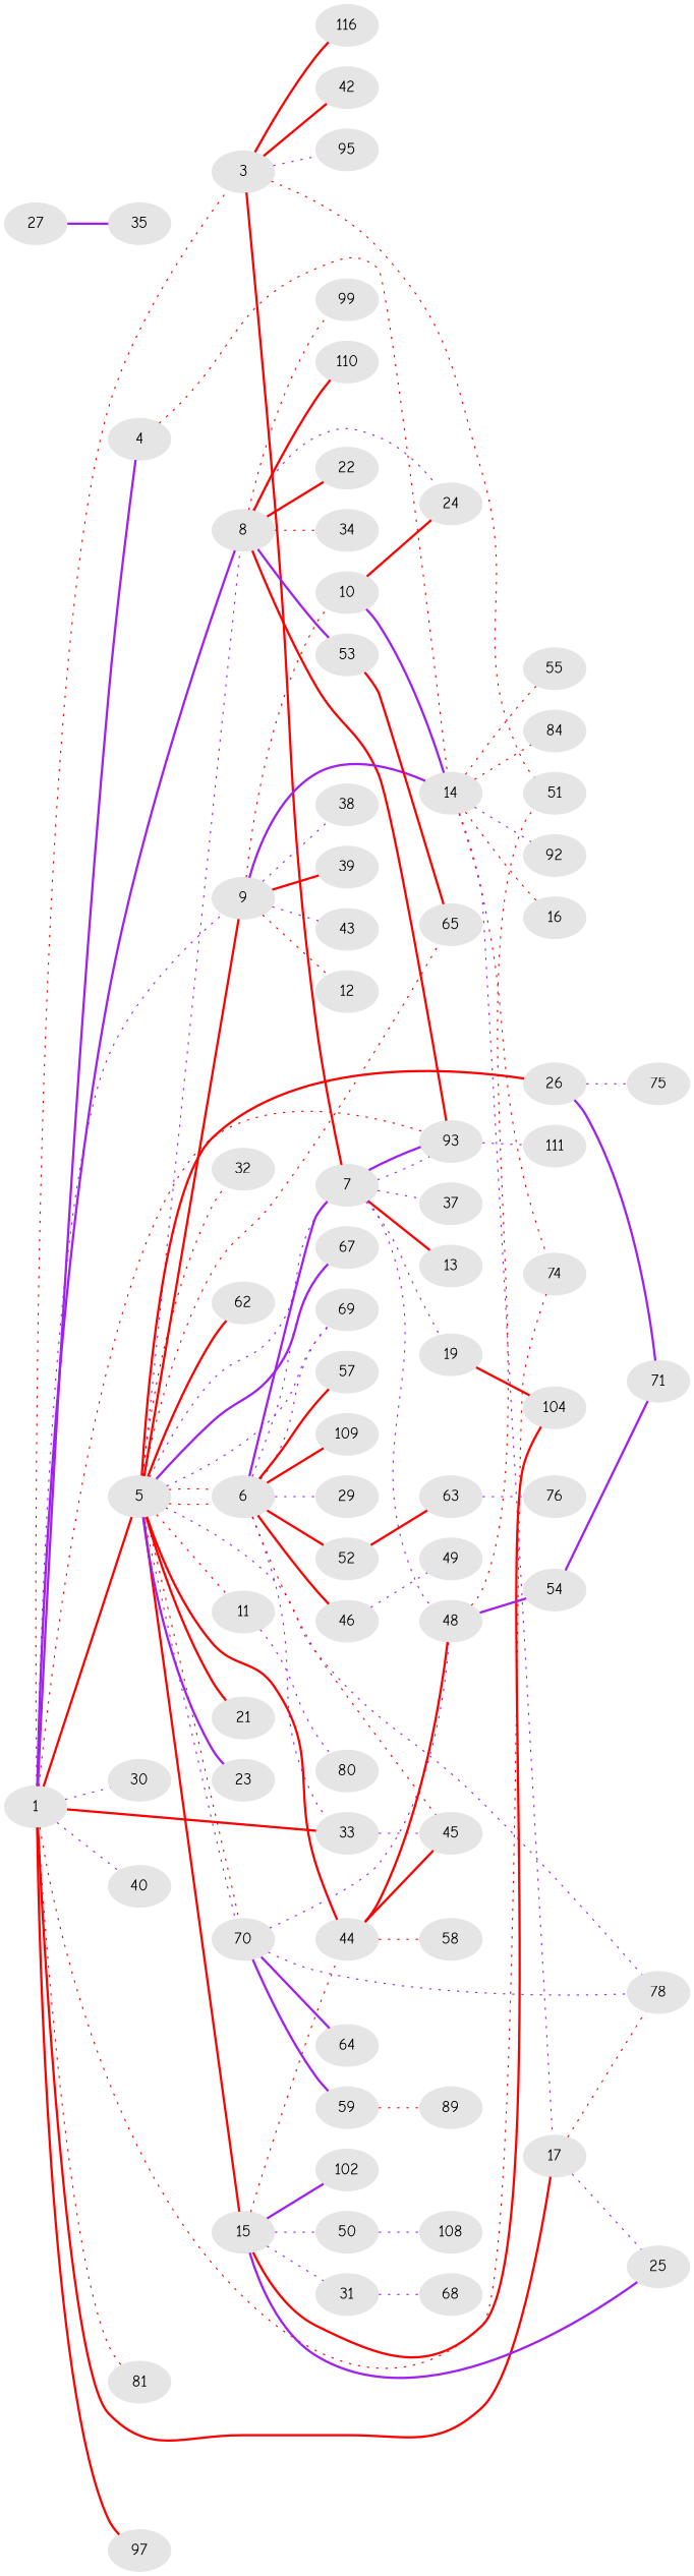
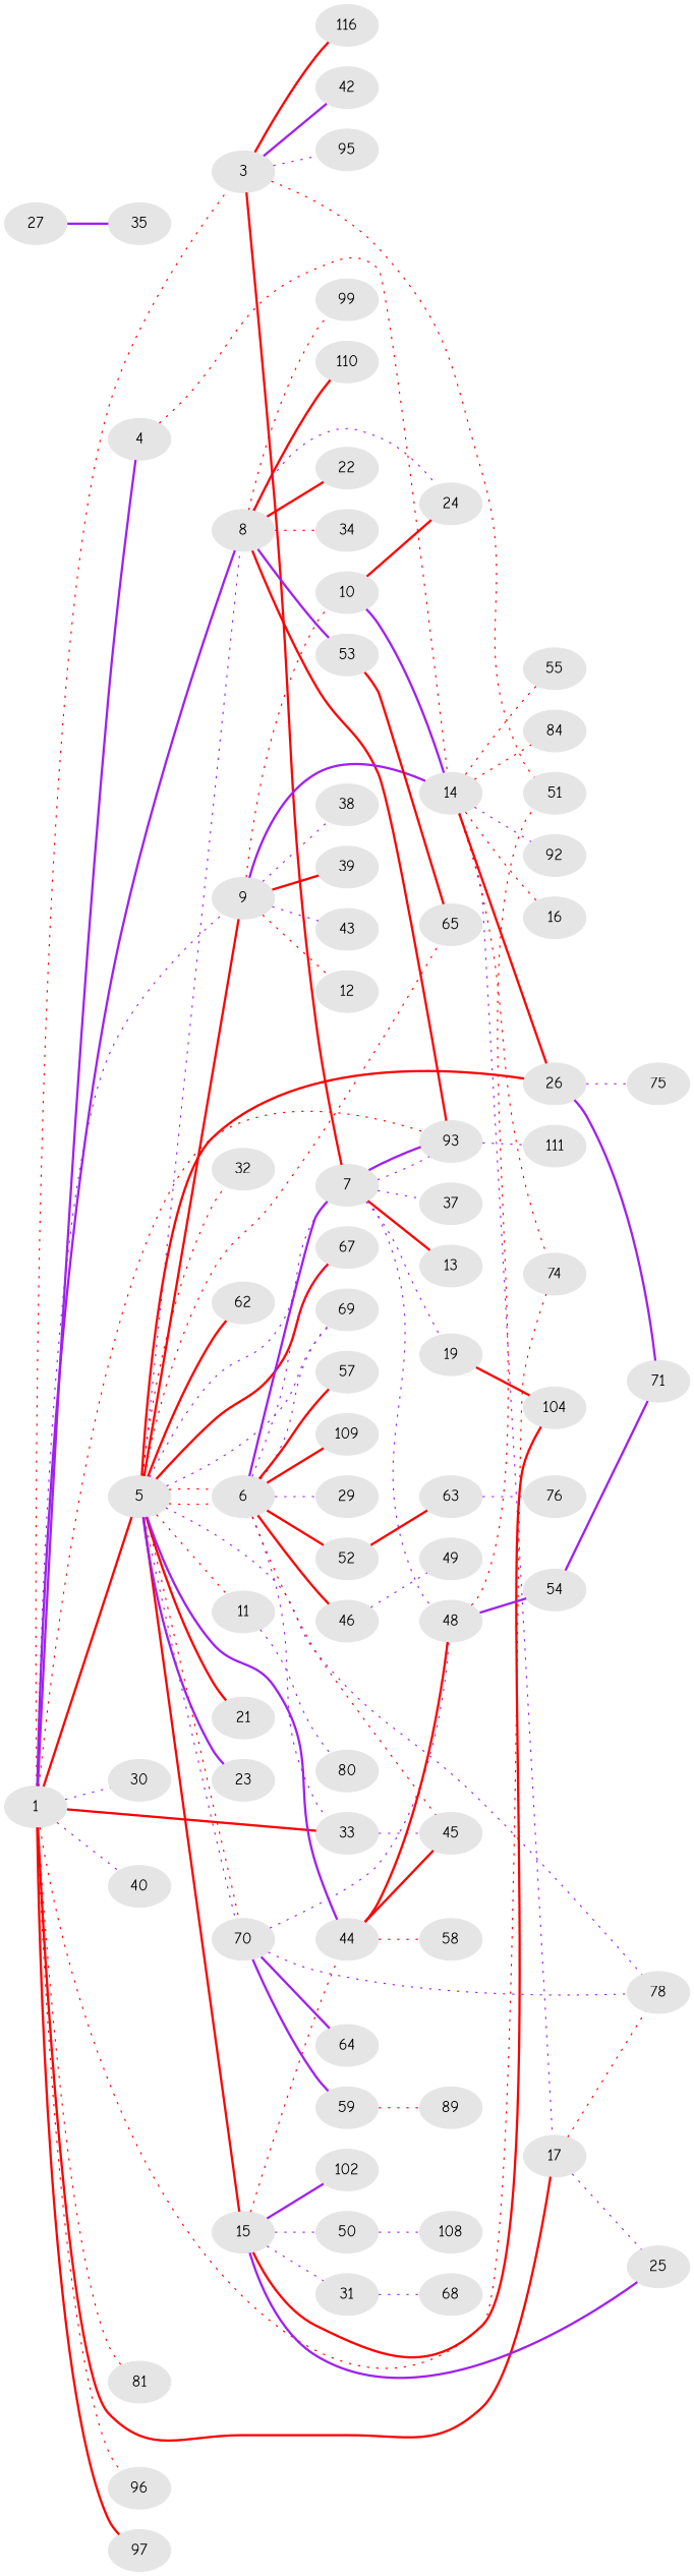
  graph {
    fontname="Comic Neue"
    rankdir=LR
    node [color=gray90 fontname="Comic Neue" style=filled]
    edge [color=red fontname="Comic Neue" style=dotted]
    1 [super="+2"]
    3
    4
    5 [super="+36+18+87+98+85+72"]
    8
    9
    17
    30
    33 [super="+112"]
    40
    74 [super="+113"]
    81
    93 [super="+100+101"]
+   96 [super="+103"]
    97
    7
    42 [super="+86"]
    51
    95
    116
    14 [super="+90+41"]
    6 [super="+28"]
    11
    15
    n25 [label=70]
    21
    23
    26
    32
    44 [super="+61+47+73"]
    62
    65 [super="+79+77"]
    67
    69
    78 [super="+88"]
    22
    24
    34
    53
    99
    110
    10 [super="+56"]
    12
    38
    39
    43 [super="+82+60+70+66"]
    25 [super="+114"]
    45
    111
    13
    19
    37
    48 [super="+115+106"]
    16
    55
    84
    92
    29
    46
    52
    57
    109
    80
    104
    31
    50
    102
    59
    64
    71
    75
    58
    49
    63
    54
    68
    108
    27
    35
    89
    76
    1 -- 3
    1 -- 4 [color=purple style=bold]
    1 -- 5 [style=bold]
    1 -- 8 [color=purple style=bold]
    1 -- 9 [color=purple]
    1 -- 17 [style=bold]
    1 -- 30 [color=purple]
    1 -- 33 [style=bold]
    1 -- 40 [color=purple]
    1 -- 74
    1 -- 81
    1 -- 93
+   1 -- 96
    1 -- 97 [style=bold]
    3 -- 7 [style=bold]
-   3 -- 42 [style=bold]
+   3 -- 42 [color=purple style=bold]
    3 -- 51
    3 -- 95 [color=purple]
    3 -- 116 [style=bold]
    4 -- 14
    5 -- 8 [color=purple]
    5 -- 9 [style=bold]
    5 -- 7 [color=purple]
    5 -- 6
    5 -- 6
    5 -- 11
    5 -- 15 [style=bold]
    5 -- n25 [color=purple]
    5 -- n25
    5 -- 21 [style=bold]
    5 -- 23 [color=purple style=bold]
    5 -- 26 [style=bold]
    5 -- 32
-   5 -- 44 [style=bold]
+   5 -- 44 [color=purple style=bold]
    5 -- 62 [style=bold]
    5 -- 65
-   5 -- 67 [color=purple style=bold]
+   5 -- 67 [style=bold]
    5 -- 69 [color=purple]
    5 -- 78 [color=purple]
    8 -- 93 [style=bold]
    8 -- 22 [style=bold]
    8 -- 24 [color=purple]
    8 -- 34
    8 -- 53 [color=purple style=bold]
    8 -- 99
    8 -- 110 [style=bold]
    9 -- 14 [color=purple style=bold]
    9 -- 10
    9 -- 12
    9 -- 38 [color=purple]
    9 -- 39 [style=bold]
    9 -- 43 [color=purple]
    17 -- 78
    17 -- 25 [color=purple]
    33 -- 45 [color=purple]
    93 -- 111 [color=purple]
    7 -- 93 [color=purple]
    7 -- 93 [color=purple style=bold]
    7 -- 13 [style=bold]
    7 -- 19 [color=purple]
    7 -- 37 [color=purple]
    7 -- 48 [color=purple]
    14 -- 17 [color=purple]
    14 -- 74
+   14 -- 26 [style=bold]
    14 -- 16
    14 -- 55
    14 -- 84
    14 -- 92 [color=purple]
    6 -- 33 [color=purple]
    6 -- 7 [color=purple style=bold]
    6 -- 67 [color=purple]
    6 -- 69 [color=purple]
    6 -- 45
    6 -- 29 [color=purple]
    6 -- 46 [style=bold]
    6 -- 52 [style=bold]
    6 -- 57 [style=bold]
    6 -- 109 [style=bold]
    11 -- 80 [color=purple]
    15 -- 44
    15 -- 25 [color=purple style=bold]
    15 -- 104 [style=bold]
    15 -- 31 [color=purple]
    15 -- 50 [color=purple]
    15 -- 102 [color=purple style=bold]
    n25 -- 78 [color=purple]
    n25 -- 48 [color=purple]
    n25 -- 59 [color=purple style=bold]
    n25 -- 64 [color=purple style=bold]
    26 -- 71 [color=purple style=bold]
    26 -- 75 [color=purple]
    44 -- 45 [style=bold]
    44 -- 48 [style=bold]
    44 -- 58
    53 -- 65 [style=bold]
    10 -- 14 [color=purple style=bold]
    10 -- 24 [style=bold]
    19 -- 104 [style=bold]
    48 -- 51
    48 -- 54 [color=purple style=bold]
    46 -- 49 [color=purple]
    52 -- 63 [style=bold]
    31 -- 68 [color=purple]
    50 -- 108 [color=purple]
    59 -- 89
    63 -- 76 [color=purple]
    54 -- 71 [color=purple style=bold]
    27 -- 35 [color=purple style=bold]
  }
